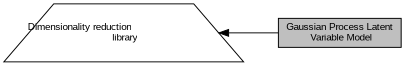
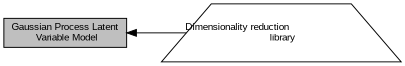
  digraph {
    rankdir=LR
    fontname="Liberation Sans"
    node [color=black fontname="Liberation Sans" fontsize=10 style=filled]
    n1 [fillcolor=grey75 fontcolor=black height=0.2 label="Gaussian Process Latent\l Variable Model" shape=box width=0.4]
    n2 [fillcolor=white height=0.2 label="Dimensionality reduction\l library" shape=trapezium width=0.4]
-   n2 -> n1 [dir=back fontname="Liberation Sans" fontsize=10 labelfontname=Helvetica labelfontsize=10 shape=plaintext style=solid]
+   n1 -> n2 [dir=back fontname="Liberation Sans" fontsize=10 labelfontname=Helvetica labelfontsize=10 shape=plaintext style=solid]
  }
